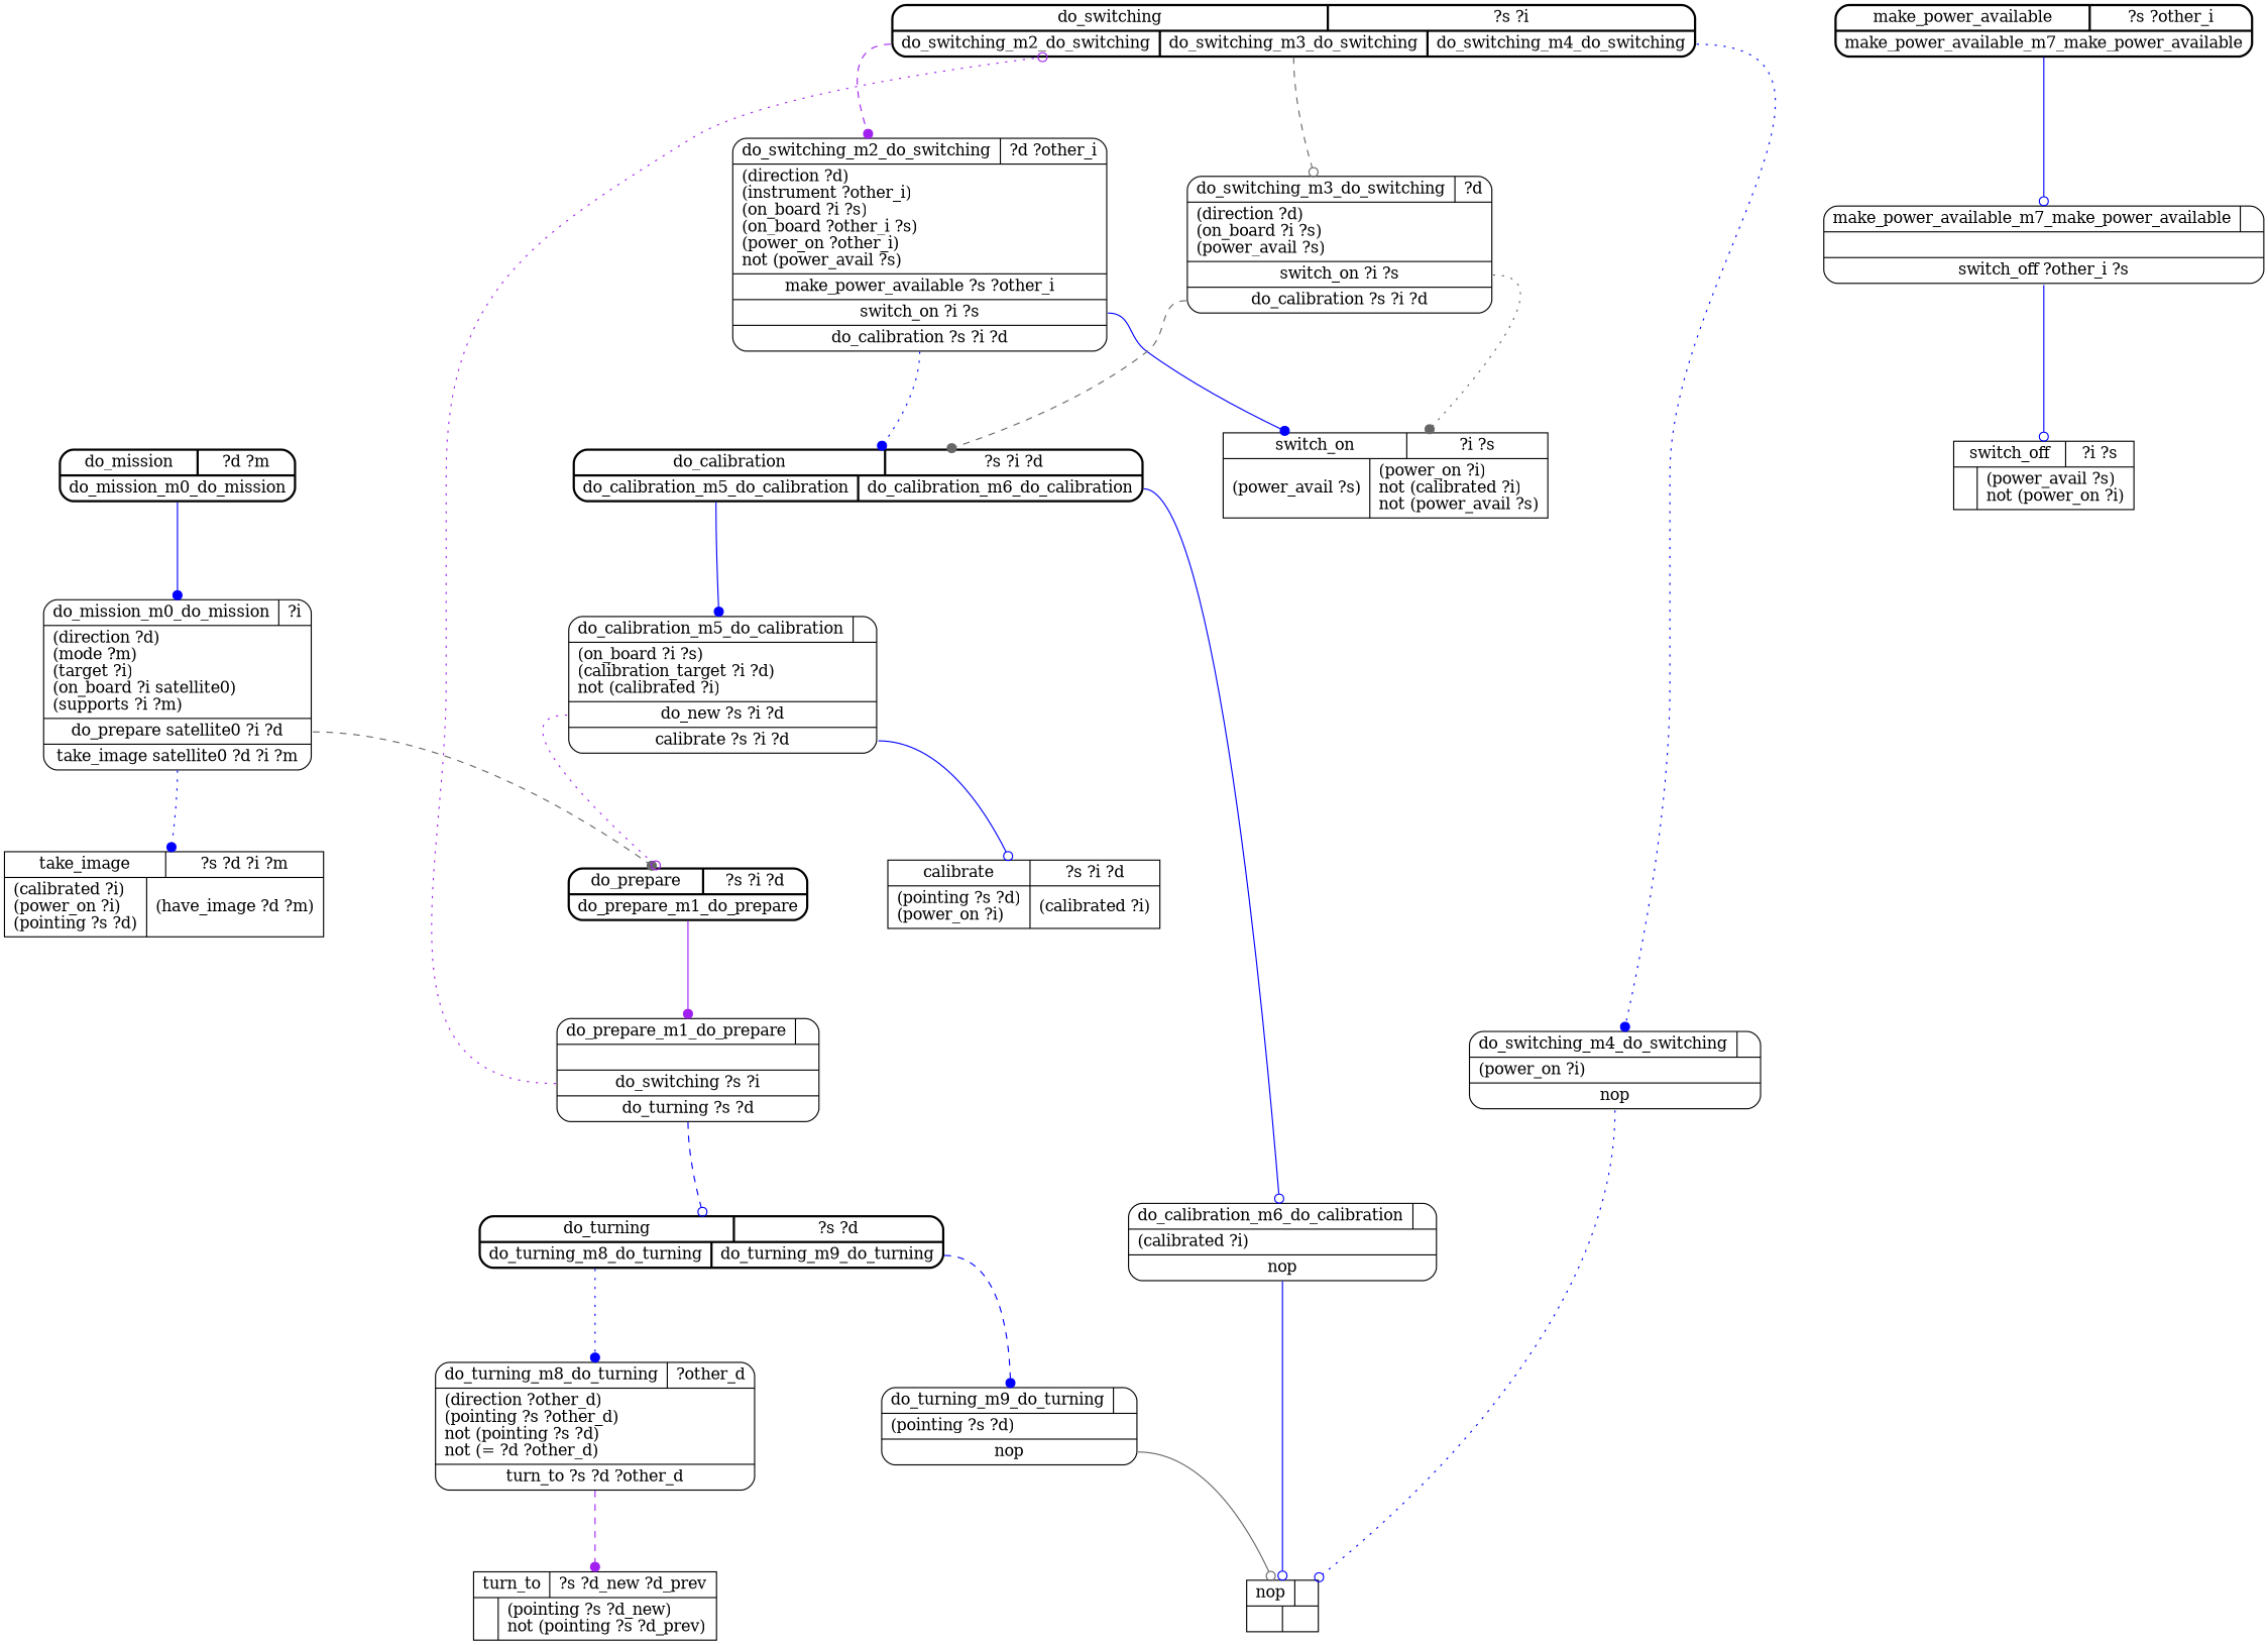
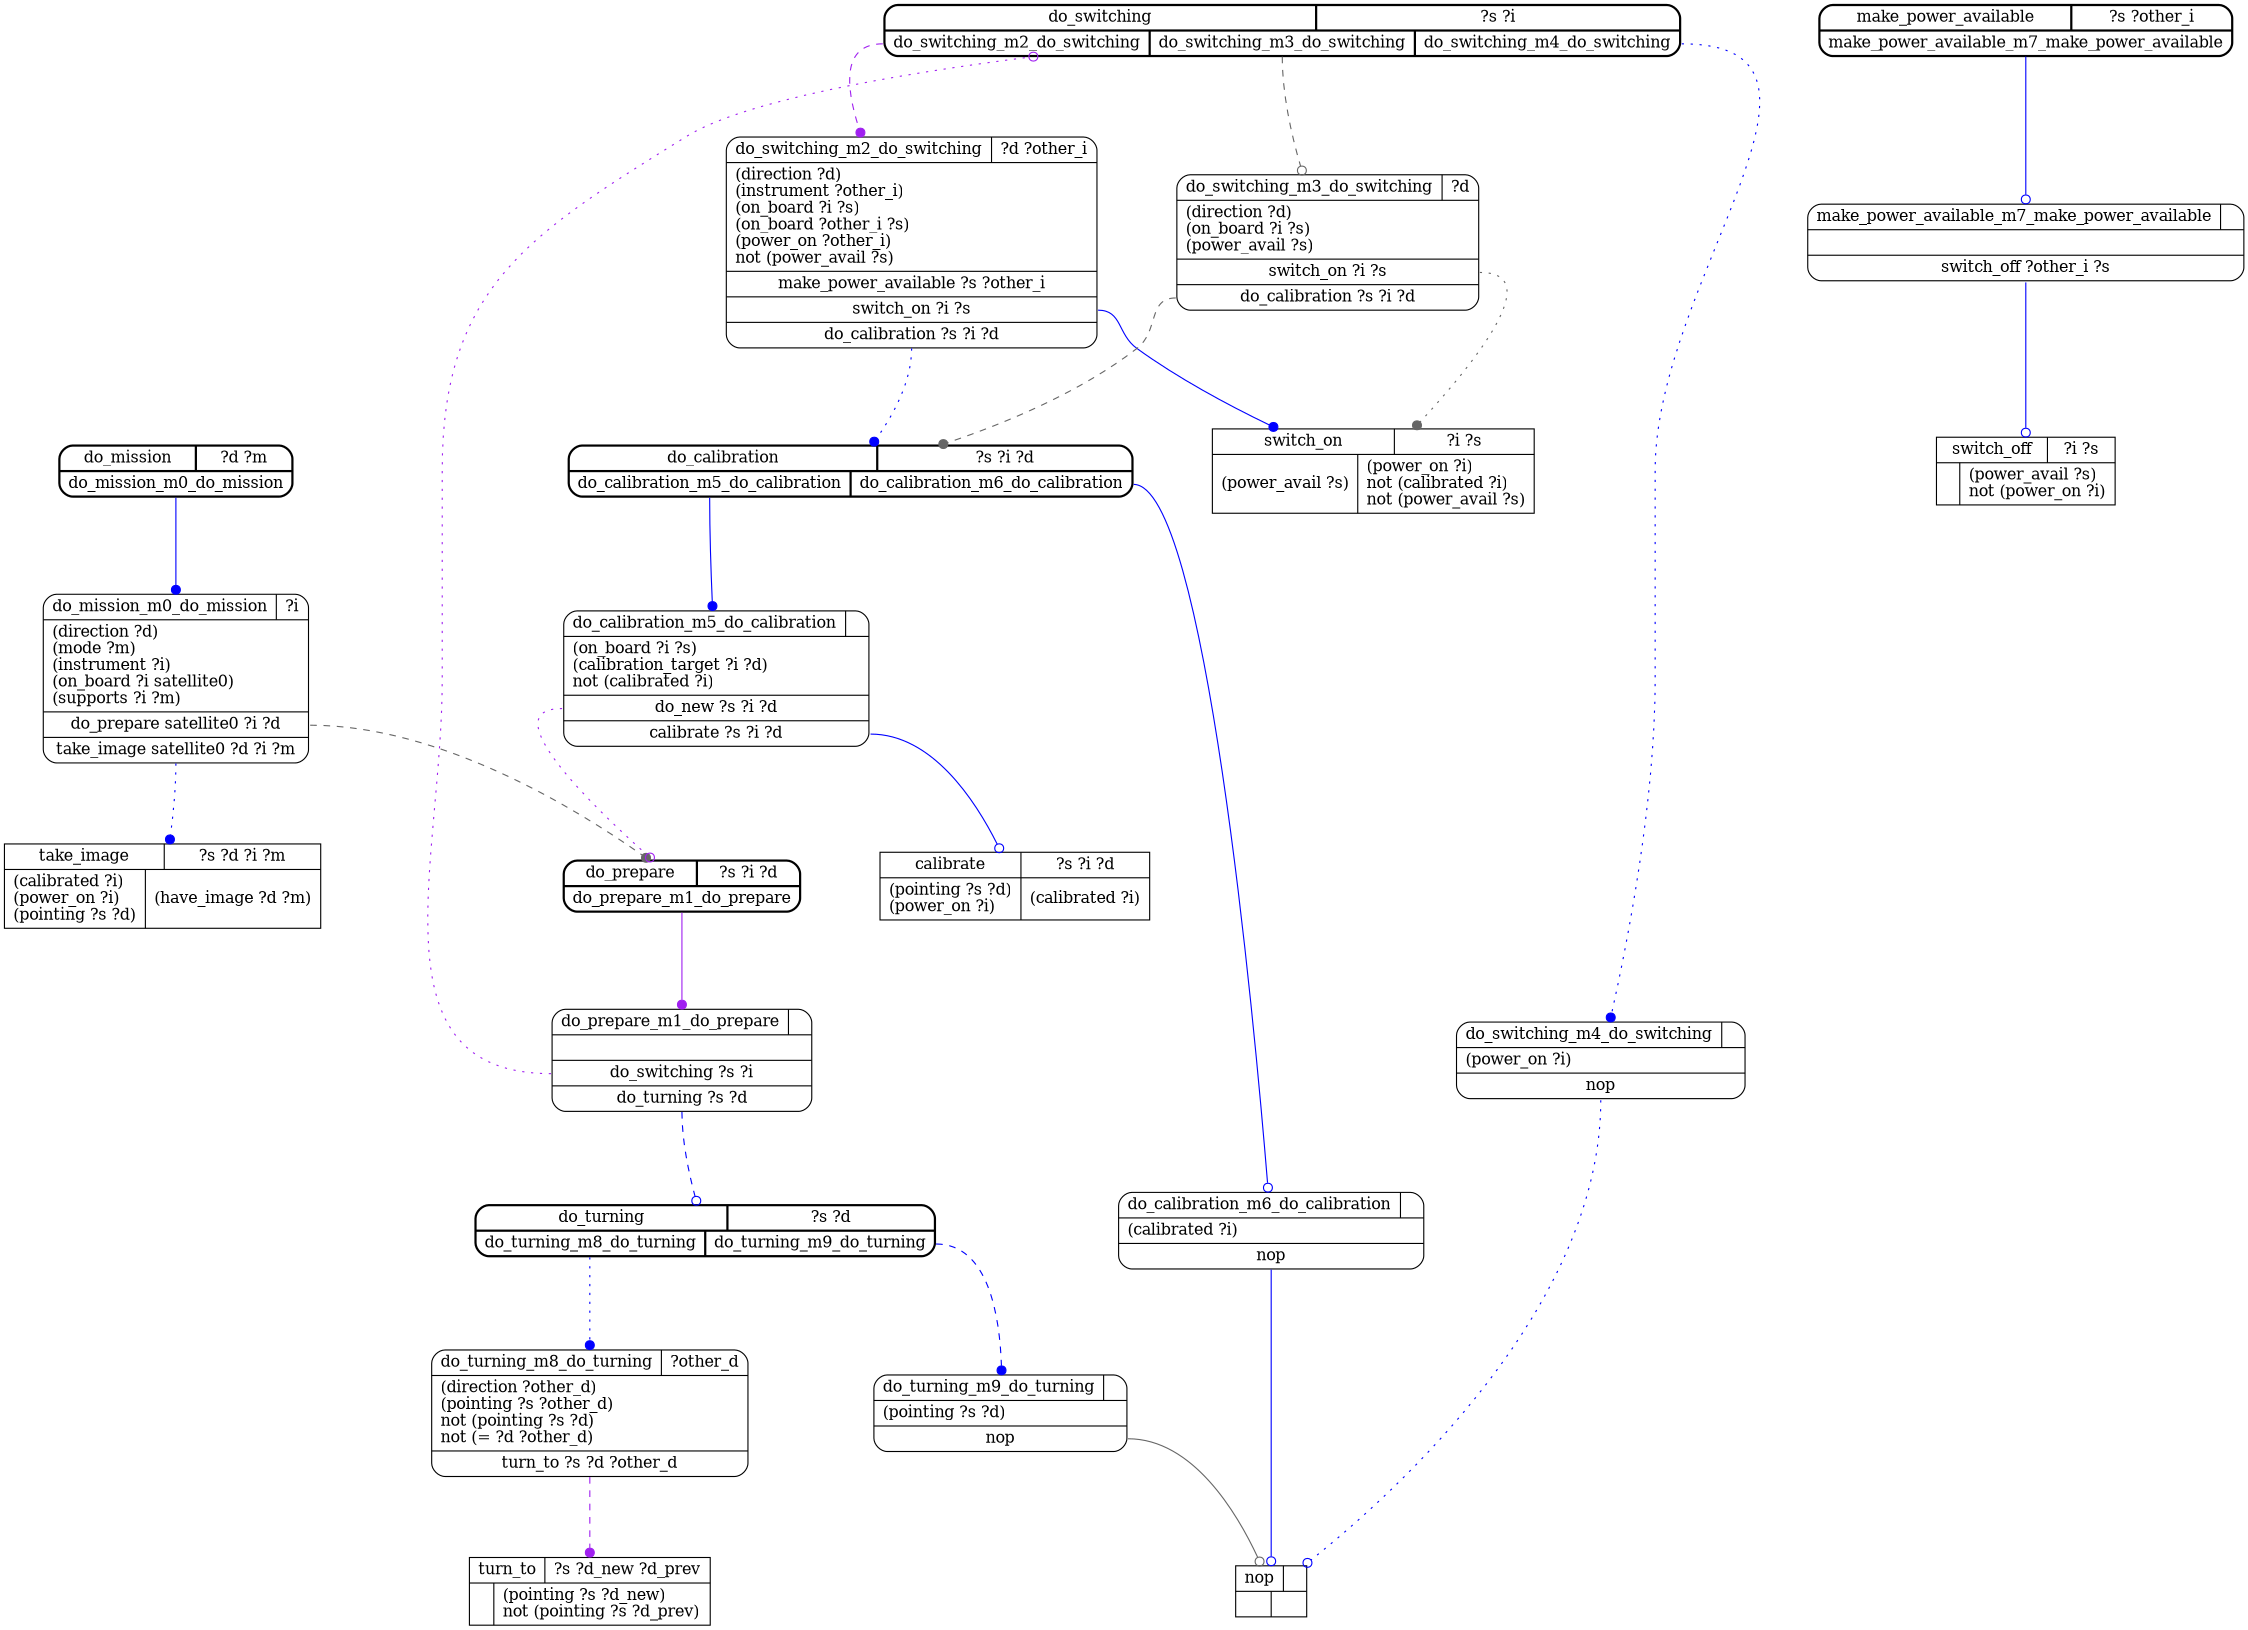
  digraph {
    nodesep=1
    ranksep=1
    node [shape=Mrecord]
    edge [arrowhead=dot color=blue style=solid tailport=n0]
    n1 [label="{{turn_to|?s ?d_new ?d_prev}|{|(pointing ?s ?d_new)\lnot (pointing ?s ?d_prev)\l}}" shape=record]
    n2 [label="{{switch_on|?i ?s}|{(power_avail ?s)\l|(power_on ?i)\lnot (calibrated ?i)\lnot (power_avail ?s)\l}}" shape=record]
    n3 [label="{{switch_off|?i ?s}|{|(power_avail ?s)\lnot (power_on ?i)\l}}" shape=record]
    n4 [label="{{calibrate|?s ?i ?d}|{(pointing ?s ?d)\l(power_on ?i)\l|(calibrated ?i)\l}}" shape=record]
    n5 [label="{{take_image|?s ?d ?i ?m}|{(calibrated ?i)\l(power_on ?i)\l(pointing ?s ?d)\l|(have_image ?d ?m)\l}}" shape=record]
    n6 [label="{{nop|}|{|}}" shape=record]
    n7 [label="{{do_mission|?d ?m}|{<n0>do_mission_m0_do_mission}}" style=bold]
-   n8 [label="{{do_mission_m0_do_mission|?i}|(direction ?d)\l(mode ?m)\l(target ?i)\l(on_board ?i satellite0)\l(supports ?i ?m)\l|<n0>do_prepare satellite0 ?i ?d|<n1>take_image satellite0 ?d ?i ?m}"]
+   n8 [label="{{do_mission_m0_do_mission|?i}|(direction ?d)\l(mode ?m)\l(instrument ?i)\l(on_board ?i satellite0)\l(supports ?i ?m)\l|<n0>do_prepare satellite0 ?i ?d|<n1>take_image satellite0 ?d ?i ?m}"]
    n9 [label="{{do_prepare|?s ?i ?d}|{<n0>do_prepare_m1_do_prepare}}" style=bold]
    n10 [label="{{do_prepare_m1_do_prepare|}||<n0>do_switching ?s ?i|<n1>do_turning ?s ?d}"]
    n11 [label="{{do_switching|?s ?i}|{<n0>do_switching_m2_do_switching|<n1>do_switching_m3_do_switching|<n2>do_switching_m4_do_switching}}" style=bold]
    n12 [label="{{do_turning|?s ?d}|{<n0>do_turning_m8_do_turning|<n1>do_turning_m9_do_turning}}" style=bold]
    n13 [label="{{do_switching_m2_do_switching|?d ?other_i}|(direction ?d)\l(instrument ?other_i)\l(on_board ?i ?s)\l(on_board ?other_i ?s)\l(power_on ?other_i)\lnot (power_avail ?s)\l|<n0>make_power_available ?s ?other_i|<n1>switch_on ?i ?s|<n2>do_calibration ?s ?i ?d}"]
    n14 [label="{{do_switching_m3_do_switching|?d}|(direction ?d)\l(on_board ?i ?s)\l(power_avail ?s)\l|<n0>switch_on ?i ?s|<n1>do_calibration ?s ?i ?d}"]
    n15 [label="{{do_switching_m4_do_switching|}|(power_on ?i)\l|<n0>nop}"]
    n16 [label="{{do_turning_m8_do_turning|?other_d}|(direction ?other_d)\l(pointing ?s ?other_d)\lnot (pointing ?s ?d)\lnot (= ?d ?other_d)\l|<n0>turn_to ?s ?d ?other_d}"]
    n17 [label="{{do_turning_m9_do_turning|}|(pointing ?s ?d)\l|<n0>nop}"]
    n18 [label="{{do_calibration|?s ?i ?d}|{<n0>do_calibration_m5_do_calibration|<n1>do_calibration_m6_do_calibration}}" style=bold]
    n19 [label="{{make_power_available|?s ?other_i}|{<n0>make_power_available_m7_make_power_available}}" style=bold]
    n20 [label="{{make_power_available_m7_make_power_available|}||<n0>switch_off ?other_i ?s}"]
    n21 [label="{{do_calibration_m5_do_calibration|}|(on_board ?i ?s)\l(calibration_target ?i ?d)\lnot (calibrated ?i)\l|<n0>do_new ?s ?i ?d|<n1>calibrate ?s ?i ?d}"]
    n22 [label="{{do_calibration_m6_do_calibration|}|(calibrated ?i)\l|<n0>nop}"]
    n7 -> n8
    n8 -> n5 [style=dotted tailport=n1]
    n8 -> n9 [color=gray40 style=dashed]
    n9 -> n10 [color=purple]
    n10 -> n11 [arrowhead=odot color=purple style=dotted]
    n10 -> n12 [arrowhead=odot style=dashed tailport=n1]
    n11 -> n13 [color=purple style=dashed]
    n11 -> n14 [arrowhead=odot color=gray40 style=dashed tailport=n1]
    n11 -> n15 [style=dotted tailport=n2]
    n12 -> n16 [style=dotted]
    n12 -> n17 [style=dashed tailport=n1]
    n13 -> n2 [tailport=n1]
    n13 -> n18 [style=dotted tailport=n2]
    n14 -> n2 [color=gray40 style=dotted]
    n14 -> n18 [color=gray40 style=dashed tailport=n1]
    n15 -> n6 [arrowhead=odot style=dotted]
    n16 -> n1 [color=purple style=dashed]
    n17 -> n6 [arrowhead=odot color=gray40]
    n18 -> n21
    n18 -> n22 [arrowhead=odot tailport=n1]
    n19 -> n20 [arrowhead=odot]
    n20 -> n3 [arrowhead=odot]
    n21 -> n4 [arrowhead=odot tailport=n1]
    n21 -> n9 [arrowhead=odot color=purple style=dotted]
    n22 -> n6 [arrowhead=odot]
  }
